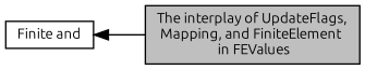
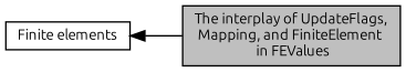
  digraph {
    rankdir=LR
    fontname=Ubuntu
    node [color=black fontname=Ubuntu fontsize=10 shape=box style=filled]
-   n1 [fillcolor=white height=0.2 label="Finite and" width=0.4]
+   n1 [fillcolor=white height=0.2 label="Finite elements" width=0.4]
    n2 [fillcolor=grey75 fontcolor=black height=0.2 label="The interplay of UpdateFlags,\l Mapping, and FiniteElement\l in FEValues" width=0.4]
    n1 -> n2 [dir=back fontname=Ubuntu fontsize=10 labelfontname=Helvetica labelfontsize=10 shape=plaintext style=solid]
  }
